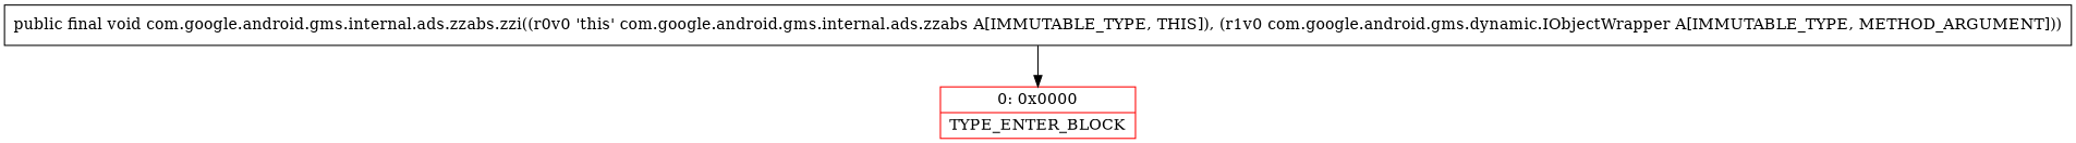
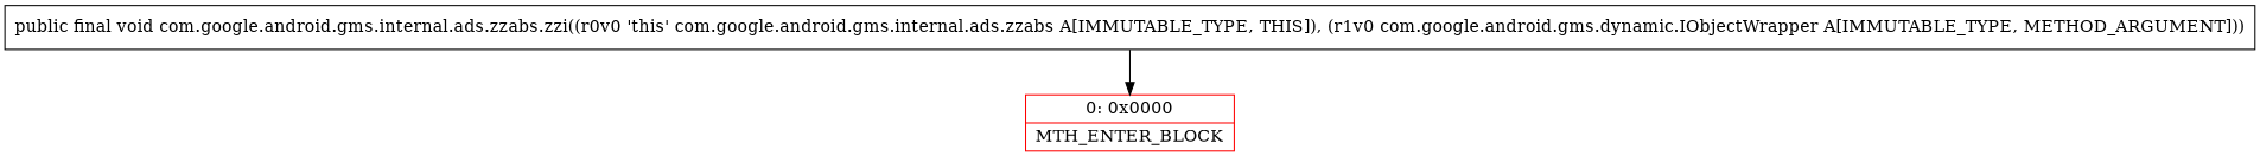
  digraph {
    node [shape=record]
-   n1 [color=red label="{0\:\ 0x0000|TYPE_ENTER_BLOCK\l}"]
+   n1 [color=red label="{0\:\ 0x0000|MTH_ENTER_BLOCK\l}"]
    n2 [label="{public final void com.google.android.gms.internal.ads.zzabs.zzi((r0v0 'this' com.google.android.gms.internal.ads.zzabs A[IMMUTABLE_TYPE, THIS]), (r1v0 com.google.android.gms.dynamic.IObjectWrapper A[IMMUTABLE_TYPE, METHOD_ARGUMENT])) }"]
    subgraph cluster_1 {
      label="R(0)"
    }
    n2 -> n1
  }
